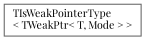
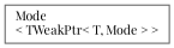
  digraph {
    rankdir=LR
    fontname="Playfair Display"
-   n1 [color=grey40 fillcolor=white fontname="Playfair Display" fontsize=10 height=0.2 label="TIsWeakPointerType\l\< TWeakPtr\< T, Mode \> \>" shape=box style=filled width=0.4]
+   n1 [color=grey40 fillcolor=white fontname="Playfair Display" fontsize=10 height=0.2 label="Mode\l\< TWeakPtr\< T, Mode \> \>" shape=box style=filled width=0.4]
  }
